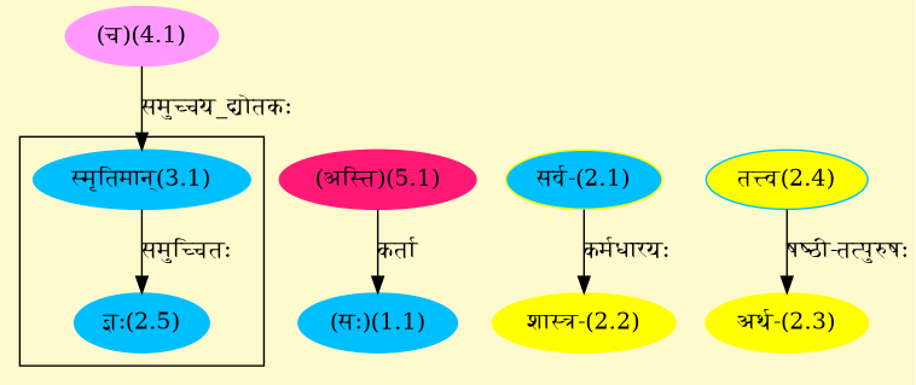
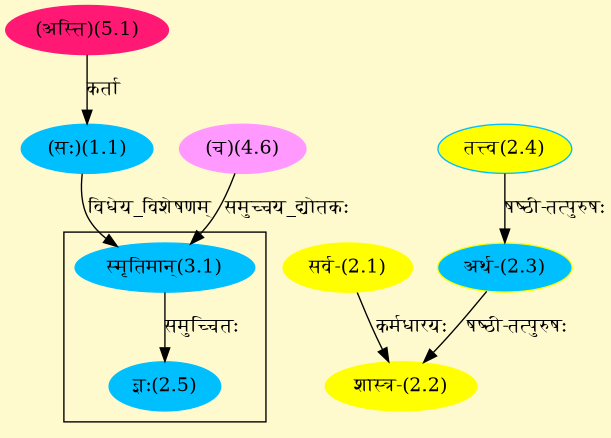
  digraph {
    bgcolor=lemonchiffon1
    compound=true
    rankdir=BT
    node [color="#00BFFF" style=filled]
    edge [dir=back]
    n1 [label="ज्ञः(2.5)"]
    n2 [label="स्मृतिमान्(3.1)"]
    n3 [label="(सः)(1.1)"]
-   n4 [color="#FF99FF" label="(च)(4.1)"]
+   n4 [color="#FF99FF" label="(च)(4.6)"]
    n5 [color="#FF1975" label="(अस्ति)(5.1)"]
-   n6 [color="#FFFF00" label="सर्व-(2.1)" fillcolor="#00BFFF"]
+   n6 [color="#FFFF00" label="सर्व-(2.1)"]
    n7 [color="#FFFF00" label="शास्त्र-(2.2)"]
-   n8 [color="#FFFF00" label="अर्थ-(2.3)"]
+   n8 [color="#FFFF00" label="अर्थ-(2.3)" fillcolor="#00BFFF"]
    n9 [fillcolor="#FFFF00" label="तत्त्व(2.4)"]
    subgraph cluster_1 {
      n1
      n2
    }
    n1 -> n2 [label="समुच्चितः"]
+   n2 -> n3 [label="विधेय_विशेषणम्"]
    n2 -> n4 [label="समुच्चय_द्योतकः"]
    n3 -> n5 [label="कर्ता"]
    n7 -> n6 [label="कर्मधारयः"]
+   n7 -> n8 [label="षष्ठी-तत्पुरुषः"]
    n8 -> n9 [label="षष्ठी-तत्पुरुषः"]
  }
